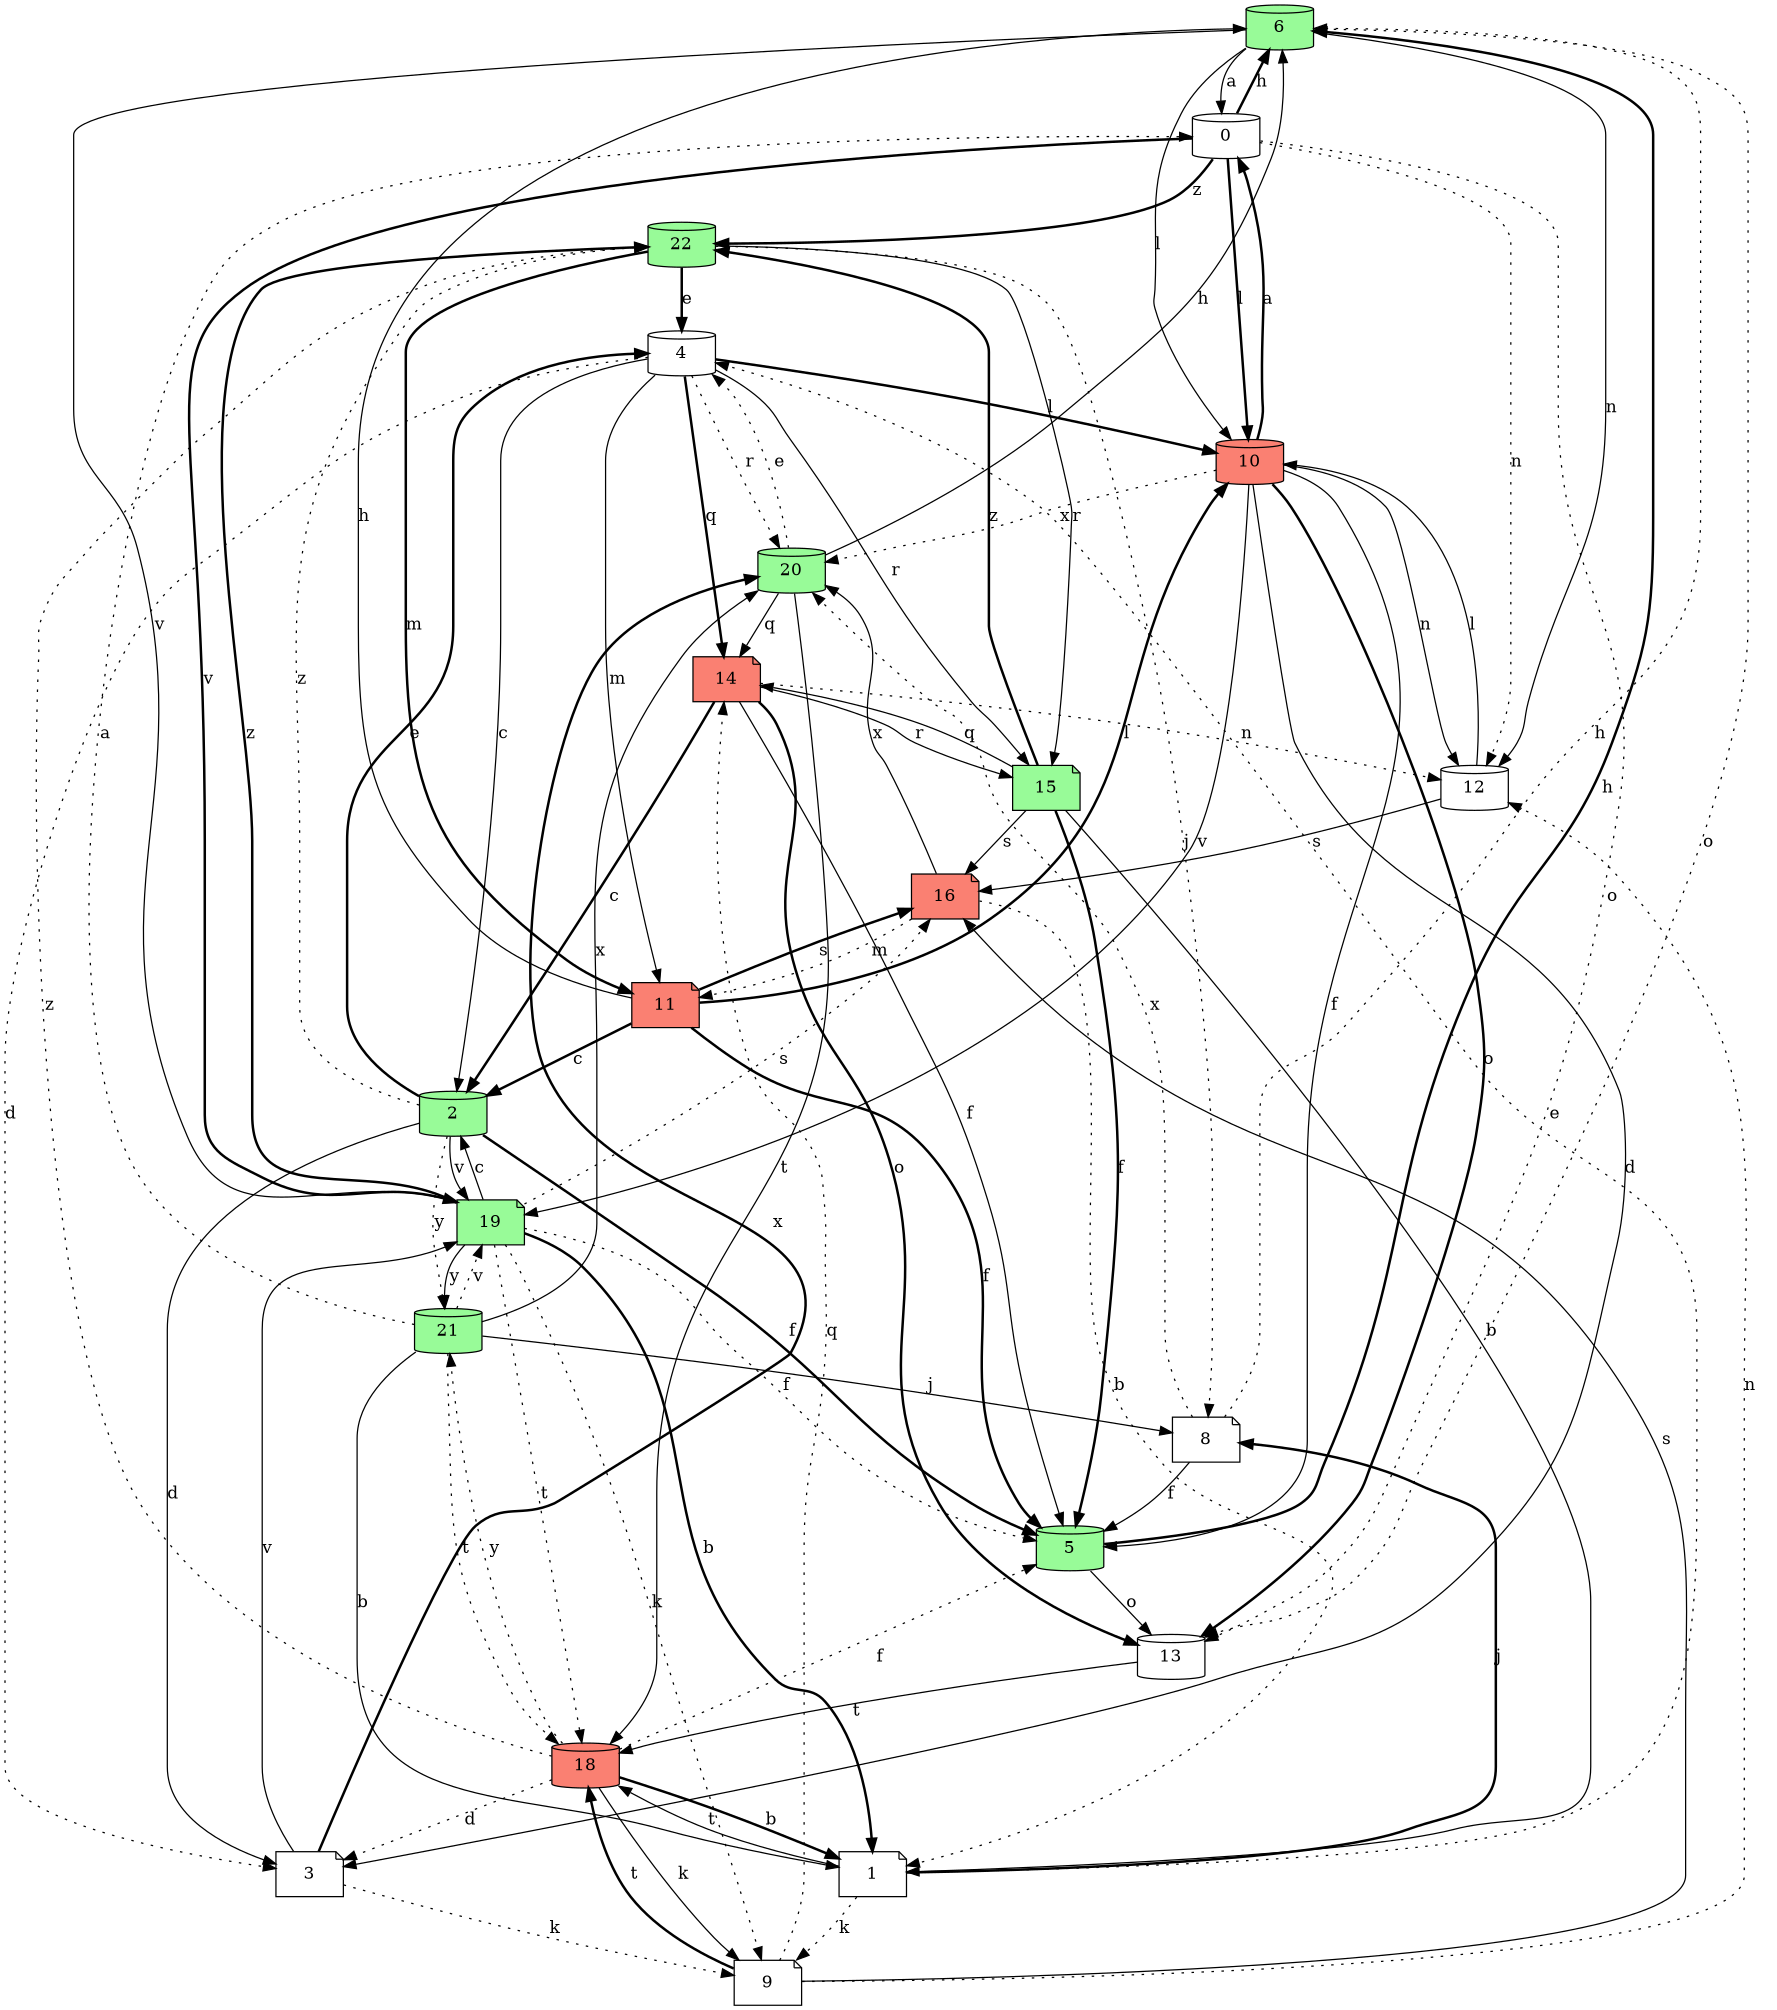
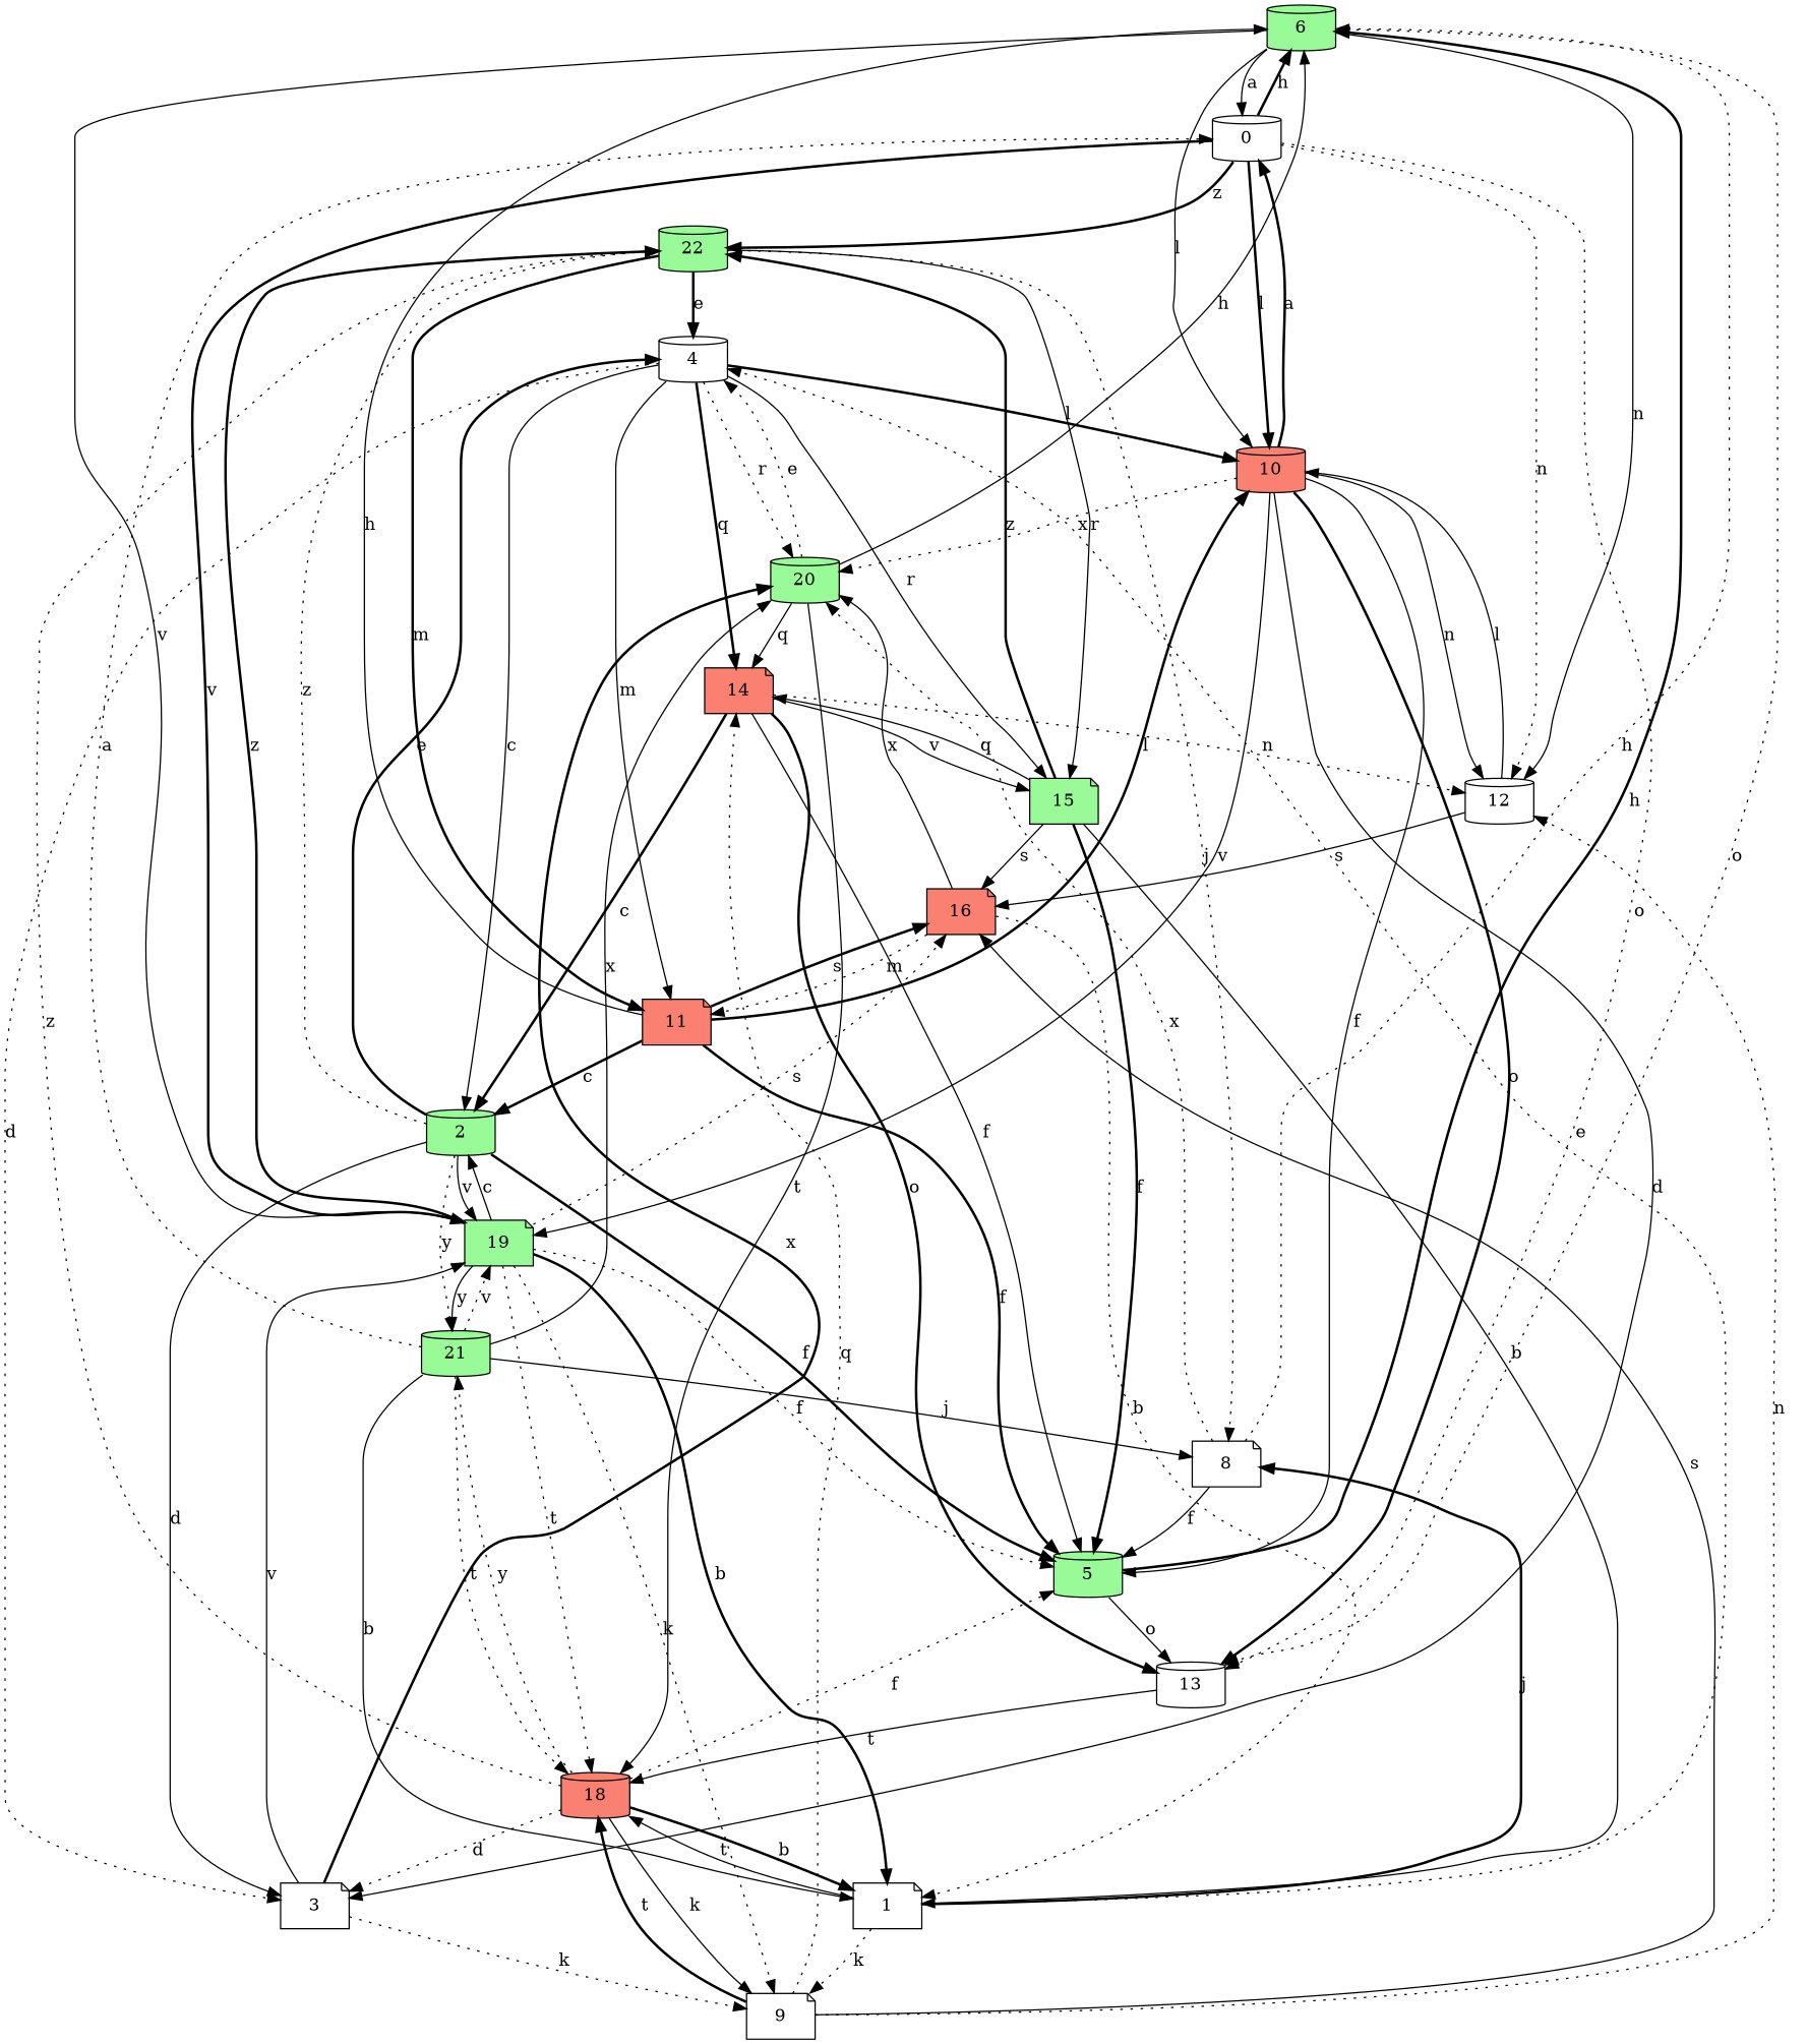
  strict digraph {
    node [fillcolor=palegreen shape=cylinder style=filled]
    edge [style=solid]
    6
    0 [fillcolor=white]
    10 [fillcolor=salmon]
    12 [fillcolor=white]
    13 [fillcolor=white]
    19 [shape=note]
    22
    3 [fillcolor=white shape=note]
    5
    20
    16 [fillcolor=salmon shape=note]
    18 [fillcolor=salmon]
    1 [fillcolor=white shape=note]
    9 [fillcolor=white shape=note]
    2
    21
    4 [fillcolor=white]
    8 [fillcolor=white shape=note]
    11 [fillcolor=salmon shape=note]
    15 [shape=note]
    14 [fillcolor=salmon shape=note]
    6 -> 0 [label=a]
    6 -> 10 [label=l]
    6 -> 12 [label=n]
    6 -> 13 [label=o style=dotted]
    6 -> 19 [label=v]
    0 -> 6 [label=h style=bold]
    0 -> 10 [label=l style=bold]
    0 -> 12 [label=n style=dotted]
    0 -> 13 [label=o style=dotted]
    0 -> 19 [label=v style=bold]
    0 -> 22 [label=z style=bold]
    10 -> 0 [label=a style=bold]
    10 -> 12 [label=n]
    10 -> 13 [label=o style=bold]
    10 -> 19 [label=v]
    10 -> 3 [label=d]
    10 -> 5 [label=f]
    10 -> 20 [label=x style=dotted]
    12 -> 10 [label=l]
    12 -> 16 [label=s]
    13 -> 18 [label=t]
    19 -> 22 [label=z style=bold]
    19 -> 5 [label=f style=dotted]
    19 -> 16 [label=s style=dotted]
    19 -> 18 [label=t style=dotted]
    19 -> 1 [label=b style=bold]
    19 -> 9 [label=k style=dotted]
    19 -> 2 [label=c]
    19 -> 21 [label=y]
    22 -> 4 [label=e style=bold]
    22 -> 8 [label=j style=dotted]
    22 -> 11 [label=m style=bold]
    22 -> 15 [label=r]
    3 -> 19 [label=v]
    3 -> 20 [label=x style=bold]
    3 -> 9 [label=k style=dotted]
    5 -> 6 [label=h style=bold]
    5 -> 13 [label=o]
    20 -> 6 [label=h]
    20 -> 18 [label=t]
    20 -> 4 [label=e style=dotted]
    20 -> 14 [label=q]
    16 -> 20 [label=x]
    16 -> 1 [label=b style=dotted]
    16 -> 11 [label=m style=dotted]
    18 -> 22 [label=z style=dotted]
    18 -> 3 [label=d style=dotted]
    18 -> 5 [label=f style=dotted]
    18 -> 1 [label=b style=bold]
    18 -> 9 [label=k]
    18 -> 21 [label=y style=dotted]
    1 -> 18 [label=t]
    1 -> 9 [label=k style=dotted]
    1 -> 4 [label=e style=dotted]
    1 -> 8 [label=j style=bold]
    9 -> 12 [label=n style=dotted]
    9 -> 16 [label=s]
    9 -> 18 [label=t style=bold]
    9 -> 14 [label=q style=dotted]
    2 -> 19 [label=v]
    2 -> 22 [label=z style=dotted]
    2 -> 3 [label=d]
    2 -> 5 [label=f style=bold]
    2 -> 21 [label=y style=dotted]
    2 -> 4 [label=e style=bold]
    21 -> 0 [label=a style=dotted]
    21 -> 19 [label=v style=dotted]
    21 -> 20 [label=x]
    21 -> 18 [label=t style=dotted]
    21 -> 1 [label=b]
    21 -> 8 [label=j]
    4 -> 10 [label=l style=bold]
    4 -> 3 [label=d style=dotted]
    4 -> 20 [label=r style=dotted]
    4 -> 2 [label=c]
    4 -> 11 [label=m]
    4 -> 15 [label=r]
    4 -> 14 [label=q style=bold]
    8 -> 6 [label=h style=dotted]
    8 -> 5 [label=f]
    8 -> 20 [label=x style=dotted]
    11 -> 6 [label=h]
    11 -> 10 [label=l style=bold]
    11 -> 5 [label=f style=bold]
    11 -> 16 [label=s style=bold]
    11 -> 2 [label=c style=bold]
    15 -> 22 [label=z style=bold]
    15 -> 5 [label=f style=bold]
    15 -> 16 [label=s]
    15 -> 1 [label=b]
    15 -> 14 [label=q]
    14 -> 12 [label=n style=dotted]
    14 -> 13 [label=o style=bold]
    14 -> 5 [label=f]
    14 -> 2 [label=c style=bold]
-   14 -> 15 [label=r]
+   14 -> 15 [label=v]
  }
